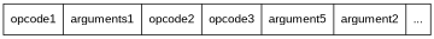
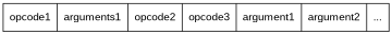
  digraph {
    fontname="Liberation Sans"
-   n1 [label="opcode1 | arguments1 | opcode2 | opcode3 | argument5 | argument2 | ..." shape=record fontname="Liberation Sans"]
+   n1 [label="opcode1 | arguments1 | opcode2 | opcode3 | argument1 | argument2 | ..." shape=record fontname="Liberation Sans"]
  }
